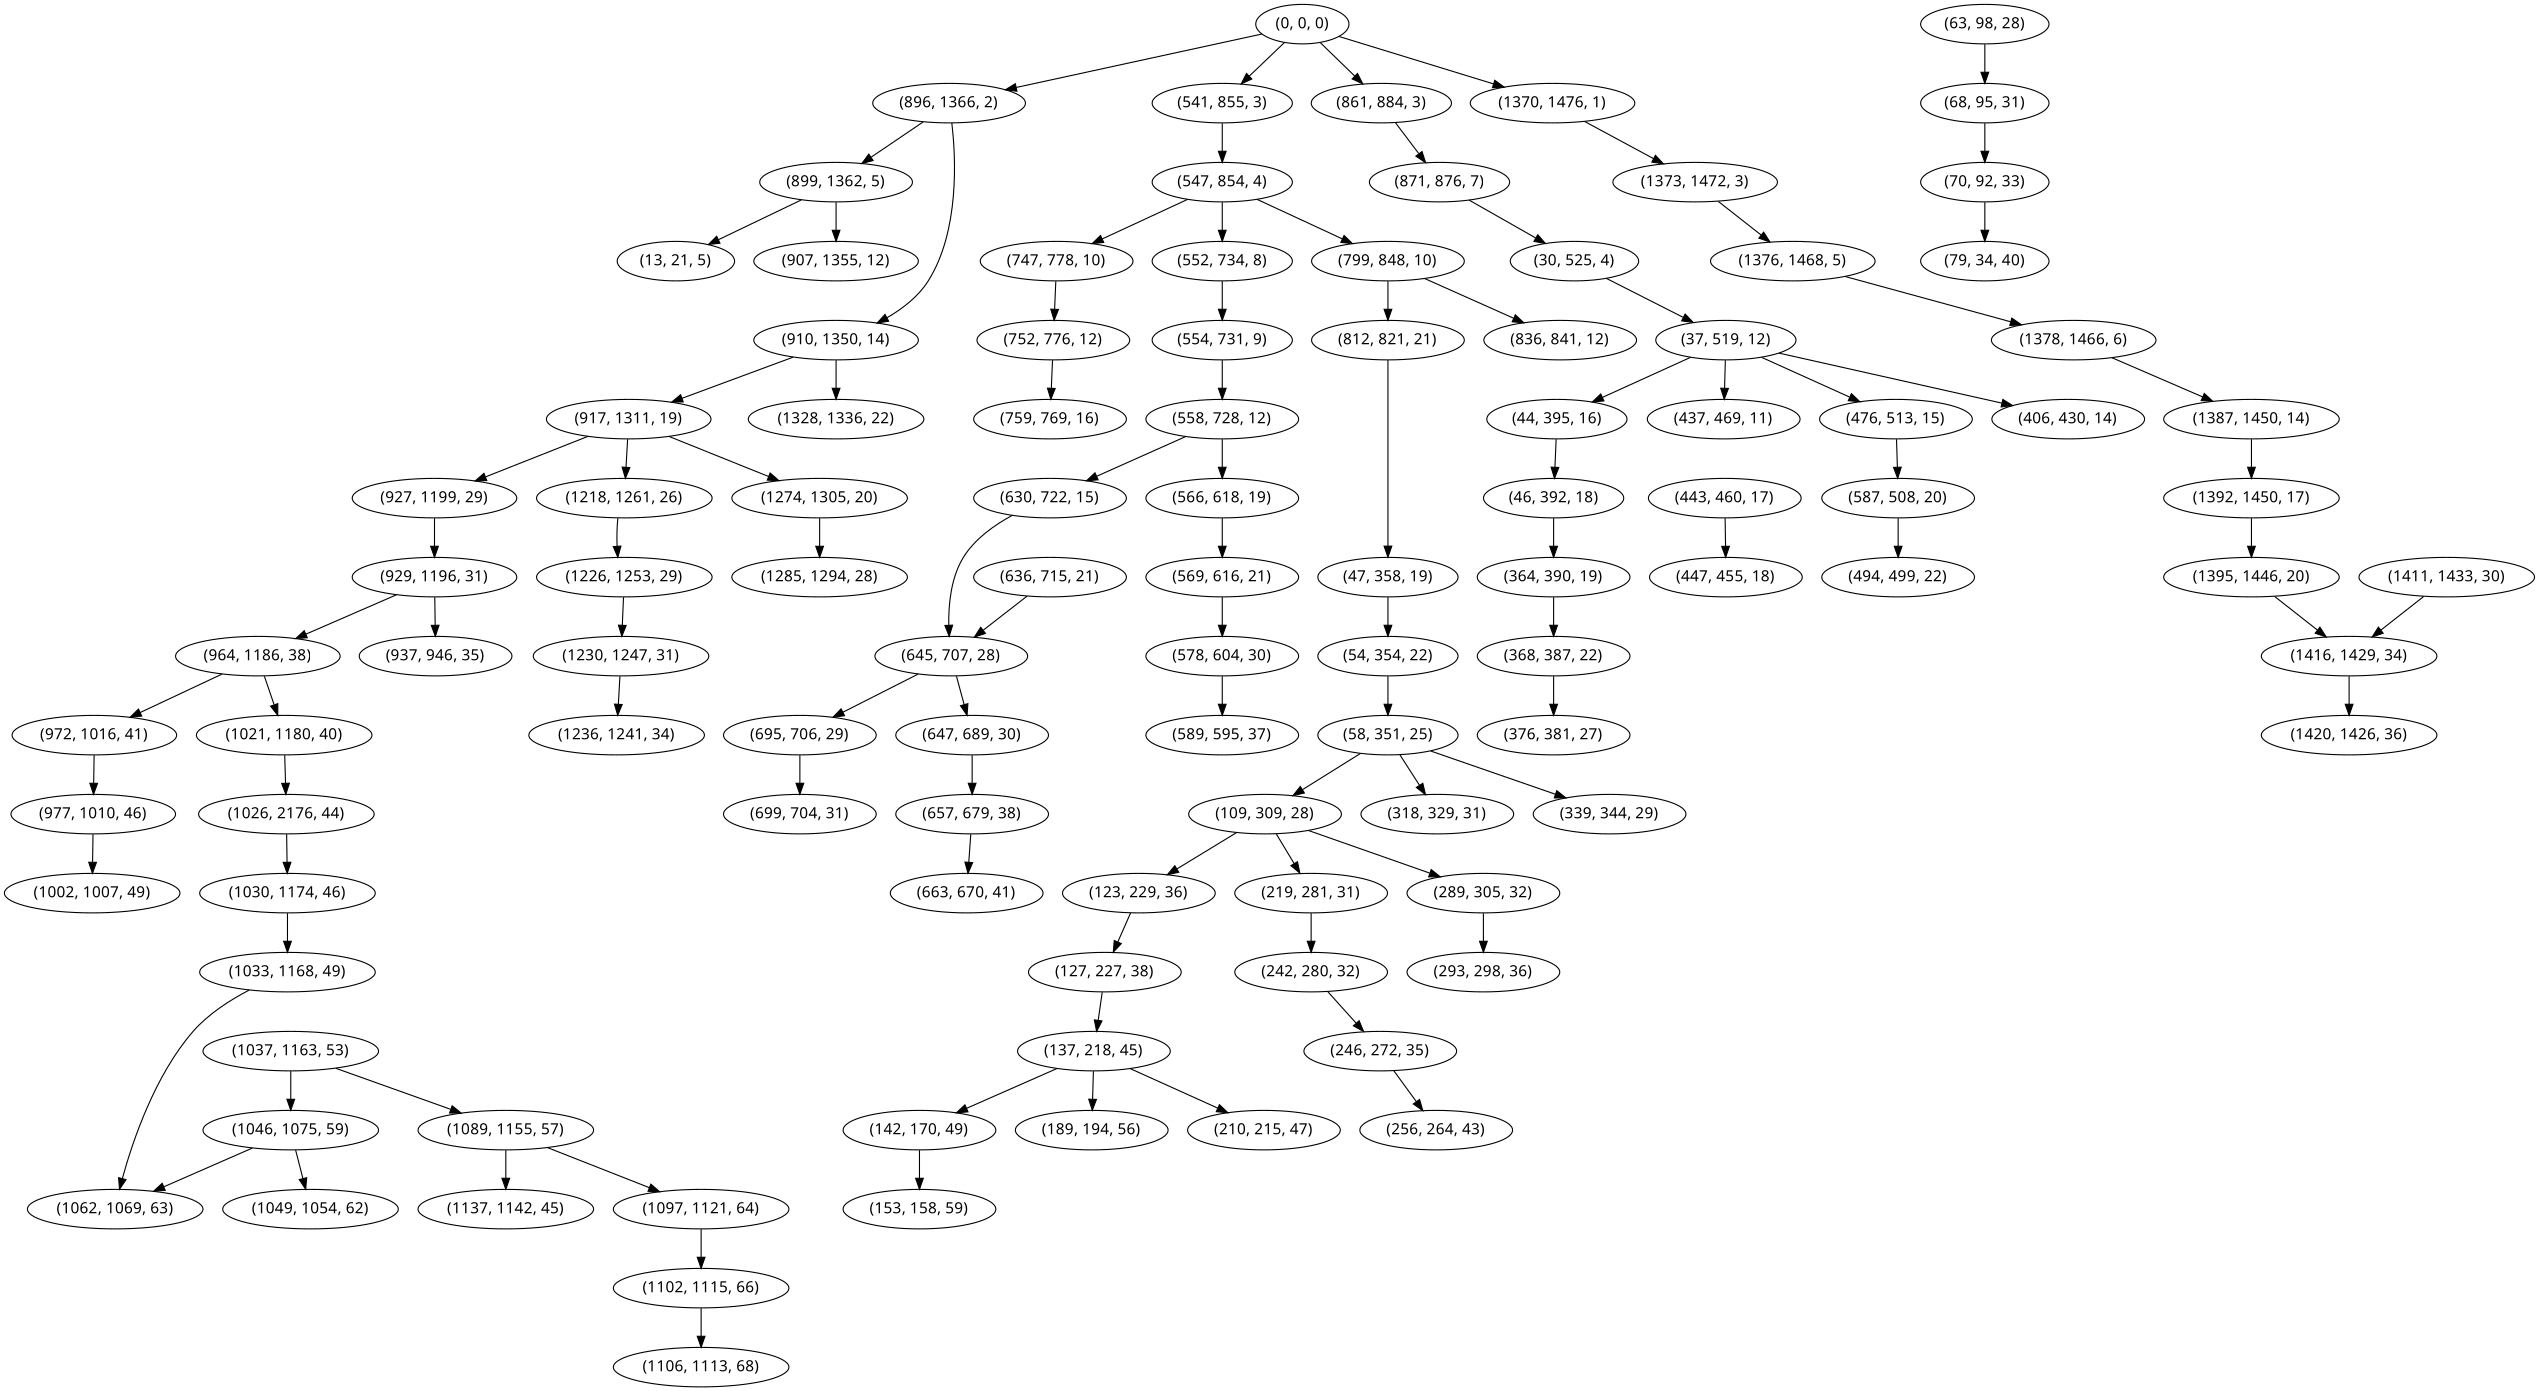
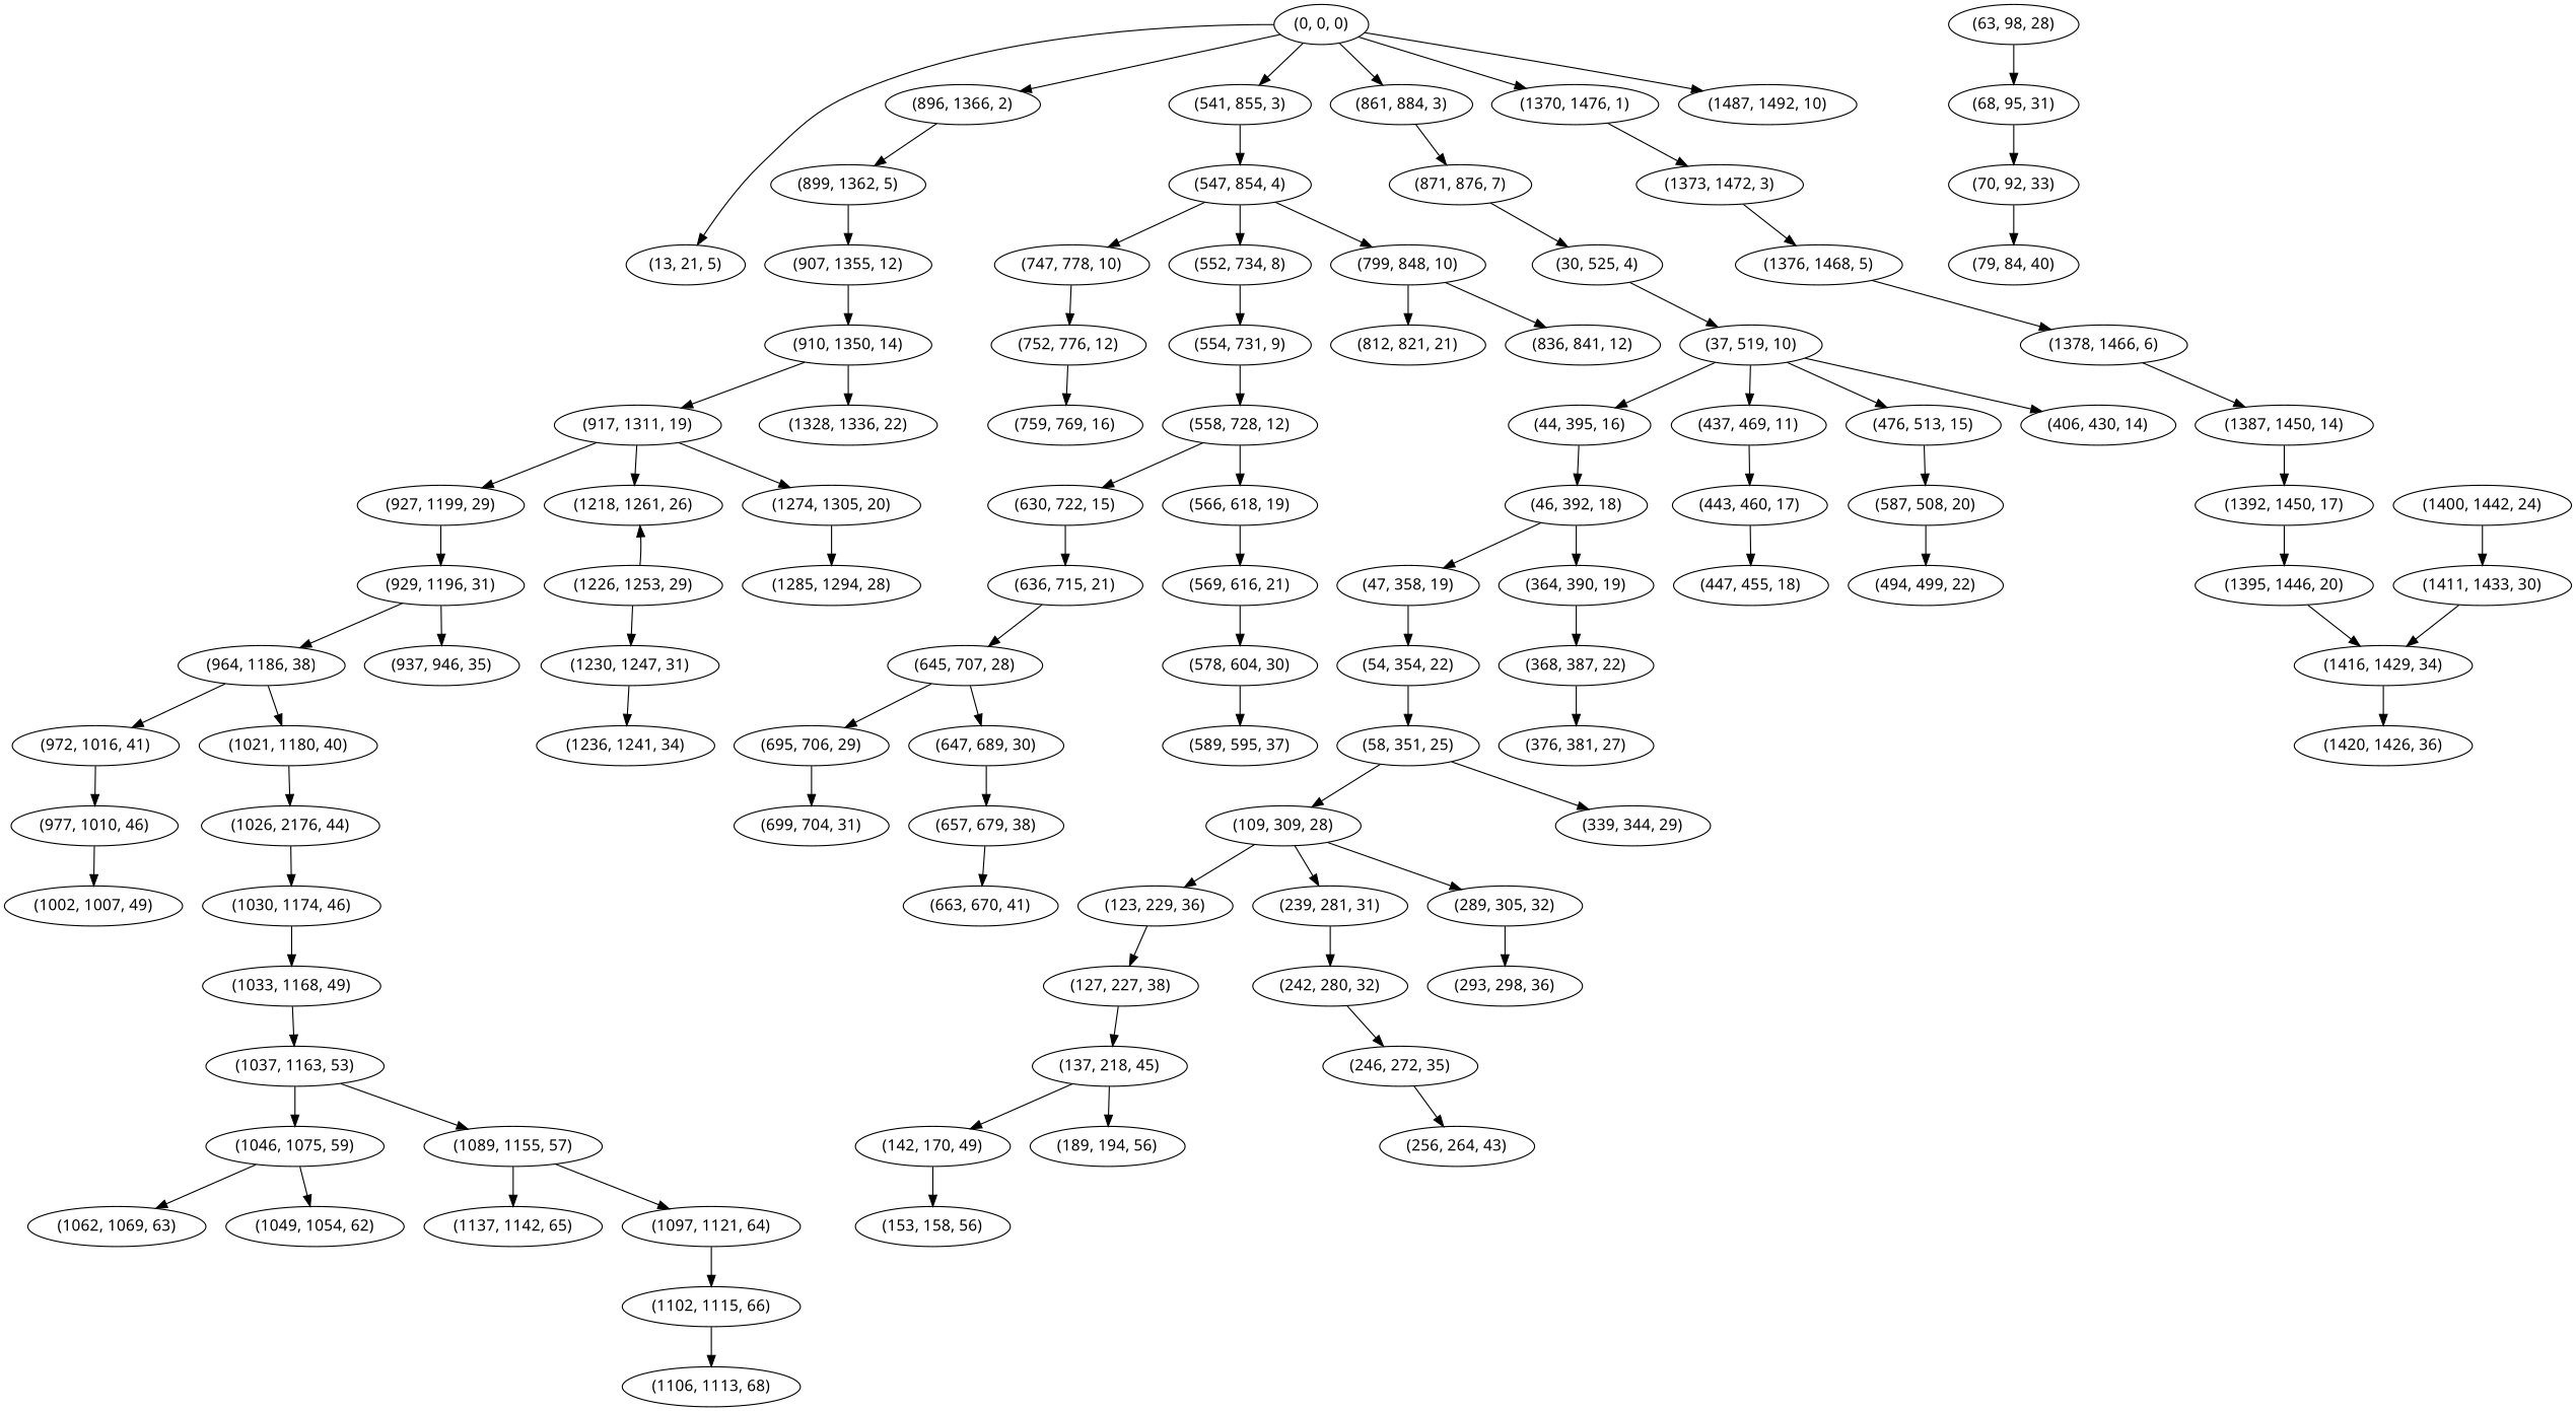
  digraph {
    fontname="Noto Sans"
    node [fontname="Noto Sans"]
    edge [fontname="Noto Sans"]
    "(0, 0, 0)"
    "(13, 21, 5)"
    "(541, 855, 3)"
    "(861, 884, 3)"
    "(896, 1366, 2)"
    "(1370, 1476, 1)"
+   "(1487, 1492, 10)"
    "(30, 525, 4)"
-   "(37, 519, 10)" [label="(37, 519, 12)"]
+   "(37, 519, 10)"
    "(547, 854, 4)"
    "(871, 876, 7)"
    "(899, 1362, 5)"
    "(1373, 1472, 3)"
    "(44, 395, 16)"
    "(406, 430, 14)"
    "(437, 469, 11)"
    "(476, 513, 15)"
    "(46, 392, 18)"
    "(443, 460, 17)"
    n20 [label="(587, 508, 20)"]
    "(47, 358, 19)"
    "(364, 390, 19)"
    "(54, 354, 22)"
    "(368, 387, 22)"
    "(58, 351, 25)"
    "(109, 309, 28)"
-   "(318, 329, 31)"
    "(339, 344, 29)"
    "(63, 98, 28)"
    "(68, 95, 31)"
    "(123, 229, 36)"
-   "(239, 281, 31)" [label="(219, 281, 31)"]
+   "(239, 281, 31)"
    "(289, 305, 32)"
    "(70, 92, 33)"
-   "(79, 84, 40)" [label="(79, 34, 40)"]
+   "(79, 84, 40)"
    "(127, 227, 38)"
    "(242, 280, 32)"
    "(293, 298, 36)"
    "(137, 218, 45)"
    "(142, 170, 49)"
    "(189, 194, 56)"
-   "(210, 215, 47)"
-   "(153, 158, 56)" [label="(153, 158, 59)"]
+   "(153, 158, 56)"
    "(246, 272, 35)"
    "(256, 264, 43)"
    "(376, 381, 27)"
    "(447, 455, 18)"
    "(494, 499, 22)"
    "(552, 734, 8)"
    "(747, 778, 10)"
    "(799, 848, 10)"
    "(554, 731, 9)"
    "(752, 776, 12)"
    "(812, 821, 21)"
    "(836, 841, 12)"
    "(558, 728, 12)"
    "(566, 618, 19)"
    "(630, 722, 15)"
    "(569, 616, 21)"
    "(636, 715, 21)"
    "(578, 604, 30)"
    "(589, 595, 37)"
    "(645, 707, 28)"
    "(647, 689, 30)"
    "(695, 706, 29)"
    "(657, 679, 38)"
    "(699, 704, 31)"
    "(663, 670, 41)"
    "(759, 769, 16)"
    "(907, 1355, 12)"
    "(910, 1350, 14)"
    "(917, 1311, 19)"
    "(1328, 1336, 22)"
    "(927, 1199, 29)"
    "(1218, 1261, 26)"
    "(1274, 1305, 20)"
    "(929, 1196, 31)"
    "(1226, 1253, 29)"
    "(1285, 1294, 28)"
    "(937, 946, 35)"
    "(964, 1186, 38)"
    "(972, 1016, 41)"
    "(1021, 1180, 40)"
    "(977, 1010, 46)"
    n85 [label="(1026, 2176, 44)"]
    "(1002, 1007, 49)"
    "(1030, 1174, 46)"
    "(1033, 1168, 49)"
    "(1037, 1163, 53)"
    "(1046, 1075, 59)"
    "(1089, 1155, 57)"
    "(1049, 1054, 62)"
    "(1062, 1069, 63)"
    "(1097, 1121, 64)"
-   "(1137, 1142, 65)" [label="(1137, 1142, 45)"]
+   "(1137, 1142, 65)"
    "(1102, 1115, 66)"
    "(1106, 1113, 68)"
    "(1230, 1247, 31)"
    "(1236, 1241, 34)"
    "(1376, 1468, 5)"
    "(1378, 1466, 6)"
    n102 [label="(1387, 1450, 14)"]
    "(1392, 1450, 17)"
    "(1395, 1446, 20)"
    "(1416, 1429, 34)"
+   "(1400, 1442, 24)"
    "(1411, 1433, 30)"
    "(1420, 1426, 36)"
-   "(899, 1362, 5)" -> "(13, 21, 5)"
+   "(0, 0, 0)" -> "(13, 21, 5)"
    "(0, 0, 0)" -> "(541, 855, 3)"
    "(0, 0, 0)" -> "(861, 884, 3)"
    "(0, 0, 0)" -> "(896, 1366, 2)"
    "(0, 0, 0)" -> "(1370, 1476, 1)"
+   "(0, 0, 0)" -> "(1487, 1492, 10)"
    "(541, 855, 3)" -> "(547, 854, 4)"
    "(861, 884, 3)" -> "(871, 876, 7)"
    "(896, 1366, 2)" -> "(899, 1362, 5)"
    "(1370, 1476, 1)" -> "(1373, 1472, 3)"
    "(30, 525, 4)" -> "(37, 519, 10)"
    "(37, 519, 10)" -> "(44, 395, 16)"
    "(37, 519, 10)" -> "(406, 430, 14)"
    "(37, 519, 10)" -> "(437, 469, 11)"
    "(37, 519, 10)" -> "(476, 513, 15)"
    "(547, 854, 4)" -> "(552, 734, 8)"
    "(547, 854, 4)" -> "(747, 778, 10)"
    "(547, 854, 4)" -> "(799, 848, 10)"
    "(871, 876, 7)" -> "(30, 525, 4)"
    "(899, 1362, 5)" -> "(907, 1355, 12)"
    "(1373, 1472, 3)" -> "(1376, 1468, 5)"
    "(44, 395, 16)" -> "(46, 392, 18)"
+   "(437, 469, 11)" -> "(443, 460, 17)"
    "(476, 513, 15)" -> n20
-   "(812, 821, 21)" -> "(47, 358, 19)"
+   "(46, 392, 18)" -> "(47, 358, 19)"
    "(46, 392, 18)" -> "(364, 390, 19)"
    "(443, 460, 17)" -> "(447, 455, 18)"
    n20 -> "(494, 499, 22)"
    "(47, 358, 19)" -> "(54, 354, 22)"
    "(364, 390, 19)" -> "(368, 387, 22)"
    "(54, 354, 22)" -> "(58, 351, 25)"
    "(368, 387, 22)" -> "(376, 381, 27)"
    "(58, 351, 25)" -> "(109, 309, 28)"
-   "(58, 351, 25)" -> "(318, 329, 31)"
    "(58, 351, 25)" -> "(339, 344, 29)"
    "(109, 309, 28)" -> "(123, 229, 36)"
    "(109, 309, 28)" -> "(239, 281, 31)"
    "(109, 309, 28)" -> "(289, 305, 32)"
    "(63, 98, 28)" -> "(68, 95, 31)"
    "(68, 95, 31)" -> "(70, 92, 33)"
    "(123, 229, 36)" -> "(127, 227, 38)"
    "(239, 281, 31)" -> "(242, 280, 32)"
    "(289, 305, 32)" -> "(293, 298, 36)"
    "(70, 92, 33)" -> "(79, 84, 40)"
    "(127, 227, 38)" -> "(137, 218, 45)"
    "(242, 280, 32)" -> "(246, 272, 35)"
    "(137, 218, 45)" -> "(142, 170, 49)"
    "(137, 218, 45)" -> "(189, 194, 56)"
-   "(137, 218, 45)" -> "(210, 215, 47)"
    "(142, 170, 49)" -> "(153, 158, 56)"
    "(246, 272, 35)" -> "(256, 264, 43)"
    "(552, 734, 8)" -> "(554, 731, 9)"
    "(747, 778, 10)" -> "(752, 776, 12)"
    "(799, 848, 10)" -> "(812, 821, 21)"
    "(799, 848, 10)" -> "(836, 841, 12)"
    "(554, 731, 9)" -> "(558, 728, 12)"
    "(752, 776, 12)" -> "(759, 769, 16)"
    "(558, 728, 12)" -> "(566, 618, 19)"
    "(558, 728, 12)" -> "(630, 722, 15)"
    "(566, 618, 19)" -> "(569, 616, 21)"
-   "(630, 722, 15)" -> "(645, 707, 28)"
+   "(630, 722, 15)" -> "(636, 715, 21)"
    "(569, 616, 21)" -> "(578, 604, 30)"
    "(636, 715, 21)" -> "(645, 707, 28)"
    "(578, 604, 30)" -> "(589, 595, 37)"
    "(645, 707, 28)" -> "(647, 689, 30)"
    "(645, 707, 28)" -> "(695, 706, 29)"
    "(647, 689, 30)" -> "(657, 679, 38)"
    "(695, 706, 29)" -> "(699, 704, 31)"
    "(657, 679, 38)" -> "(663, 670, 41)"
-   "(896, 1366, 2)" -> "(910, 1350, 14)"
+   "(907, 1355, 12)" -> "(910, 1350, 14)"
    "(910, 1350, 14)" -> "(917, 1311, 19)"
    "(910, 1350, 14)" -> "(1328, 1336, 22)"
    "(917, 1311, 19)" -> "(927, 1199, 29)"
    "(917, 1311, 19)" -> "(1218, 1261, 26)"
    "(917, 1311, 19)" -> "(1274, 1305, 20)"
    "(927, 1199, 29)" -> "(929, 1196, 31)"
-   "(1218, 1261, 26)" -> "(1226, 1253, 29)"
+   "(1226, 1253, 29)" -> "(1218, 1261, 26)"
    "(1274, 1305, 20)" -> "(1285, 1294, 28)"
    "(929, 1196, 31)" -> "(937, 946, 35)"
    "(929, 1196, 31)" -> "(964, 1186, 38)"
    "(1226, 1253, 29)" -> "(1230, 1247, 31)"
    "(964, 1186, 38)" -> "(972, 1016, 41)"
    "(964, 1186, 38)" -> "(1021, 1180, 40)"
    "(972, 1016, 41)" -> "(977, 1010, 46)"
    "(1021, 1180, 40)" -> n85
    "(977, 1010, 46)" -> "(1002, 1007, 49)"
    n85 -> "(1030, 1174, 46)"
    "(1030, 1174, 46)" -> "(1033, 1168, 49)"
-   "(1033, 1168, 49)" -> "(1062, 1069, 63)"
+   "(1033, 1168, 49)" -> "(1037, 1163, 53)"
    "(1037, 1163, 53)" -> "(1046, 1075, 59)"
    "(1037, 1163, 53)" -> "(1089, 1155, 57)"
    "(1046, 1075, 59)" -> "(1049, 1054, 62)"
    "(1046, 1075, 59)" -> "(1062, 1069, 63)"
    "(1089, 1155, 57)" -> "(1097, 1121, 64)"
    "(1089, 1155, 57)" -> "(1137, 1142, 65)"
    "(1097, 1121, 64)" -> "(1102, 1115, 66)"
    "(1102, 1115, 66)" -> "(1106, 1113, 68)"
    "(1230, 1247, 31)" -> "(1236, 1241, 34)"
    "(1376, 1468, 5)" -> "(1378, 1466, 6)"
    "(1378, 1466, 6)" -> n102
    n102 -> "(1392, 1450, 17)"
    "(1392, 1450, 17)" -> "(1395, 1446, 20)"
    "(1395, 1446, 20)" -> "(1416, 1429, 34)"
    "(1416, 1429, 34)" -> "(1420, 1426, 36)"
+   "(1400, 1442, 24)" -> "(1411, 1433, 30)"
    "(1411, 1433, 30)" -> "(1416, 1429, 34)"
  }
